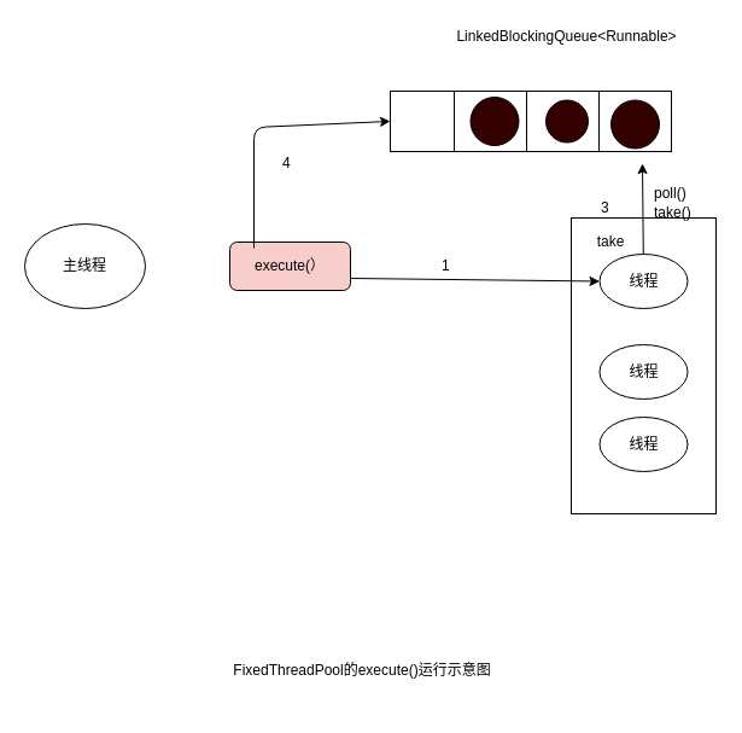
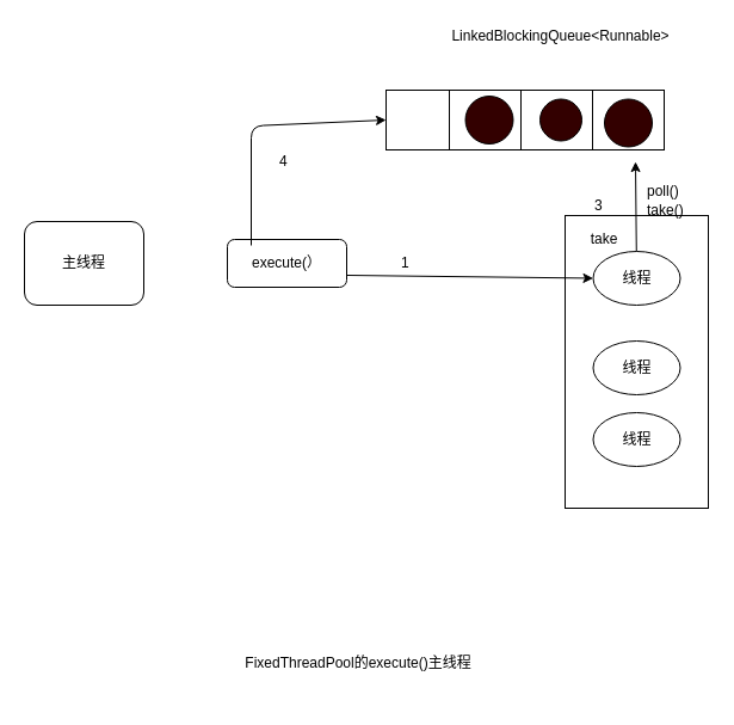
  <mxCell id="0" />
  <mxCell id="1" parent="0" />
- <mxCell id="2" value="主线程" style="ellipse;whiteSpace=wrap;html=1;" vertex="1" parent="1"><mxGeometry x="20" y="185" width="100" height="70" as="geometry" /></mxCell>
- <mxCell id="3" value="execute(）" style="rounded=1;whiteSpace=wrap;html=1;fillColor=#f8cecc;" vertex="1" parent="1"><mxGeometry x="190" y="200" width="100" height="40" as="geometry" /></mxCell>
+ <mxCell id="2" value="主线程" style="whiteSpace=wrap;html=1;rounded=1;" vertex="1" parent="1"><mxGeometry x="20" y="185" width="100" height="70" as="geometry" /></mxCell>
+ <mxCell id="3" value="execute(）" style="rounded=1;whiteSpace=wrap;html=1;" vertex="1" parent="1"><mxGeometry x="190" y="200" width="100" height="40" as="geometry" /></mxCell>
  <mxCell id="4" value="" style="rounded=0;whiteSpace=wrap;html=1;" vertex="1" parent="1"><mxGeometry x="473" y="180" width="120" height="245" as="geometry" /></mxCell>
  <mxCell id="5" value="" style="rounded=0;whiteSpace=wrap;html=1;" vertex="1" parent="1"><mxGeometry x="323" y="75" width="60" height="50" as="geometry" /></mxCell>
  <mxCell id="6" value="" style="rounded=0;whiteSpace=wrap;html=1;" vertex="1" parent="1"><mxGeometry x="376" y="75" width="60" height="50" as="geometry" /></mxCell>
  <mxCell id="7" value="" style="rounded=0;whiteSpace=wrap;html=1;" vertex="1" parent="1"><mxGeometry x="436" y="75" width="60" height="50" as="geometry" /></mxCell>
  <mxCell id="8" value="" style="rounded=0;whiteSpace=wrap;html=1;" vertex="1" parent="1"><mxGeometry x="496" y="75" width="60" height="50" as="geometry" /></mxCell>
  <mxCell id="9" value="LinkedBlockingQueue&amp;lt;Runnable&amp;gt;" style="text;html=1;strokeColor=none;fillColor=none;align=center;verticalAlign=middle;whiteSpace=wrap;rounded=0;" vertex="1" parent="1"><mxGeometry x="356" y="20" width="227" height="20" as="geometry" /></mxCell>
  <mxCell id="10" value="" style="ellipse;whiteSpace=wrap;html=1;aspect=fixed;fillColor=#330000;" vertex="1" parent="1"><mxGeometry x="389.5" y="80" width="40" height="40" as="geometry" /></mxCell>
  <mxCell id="11" value="" style="ellipse;whiteSpace=wrap;html=1;aspect=fixed;fillColor=#330000;" vertex="1" parent="1"><mxGeometry x="452" y="82.5" width="35" height="35" as="geometry" /></mxCell>
  <mxCell id="12" value="" style="ellipse;whiteSpace=wrap;html=1;aspect=fixed;fillColor=#330000;" vertex="1" parent="1"><mxGeometry x="506" y="82.5" width="40" height="40" as="geometry" /></mxCell>
  <mxCell id="13" value="线程" style="ellipse;whiteSpace=wrap;html=1;" vertex="1" parent="1"><mxGeometry x="496.5" y="210" width="73" height="45" as="geometry" /></mxCell>
  <mxCell id="14" value="线程" style="ellipse;whiteSpace=wrap;html=1;" vertex="1" parent="1"><mxGeometry x="496.5" y="285" width="73" height="45" as="geometry" /></mxCell>
  <mxCell id="15" value="线程" style="ellipse;whiteSpace=wrap;html=1;" vertex="1" parent="1"><mxGeometry x="496.5" y="345" width="73" height="45" as="geometry" /></mxCell>
  <mxCell id="16" value="" style="endArrow=classic;html=1;entryX=0;entryY=0.5;entryDx=0;entryDy=0;exitX=1;exitY=0.75;exitDx=0;exitDy=0;" edge="1" parent="1" source="3" target="13"><mxGeometry width="50" height="50" relative="1" as="geometry"><mxPoint x="290" y="245" as="sourcePoint" /><mxPoint x="340" y="195" as="targetPoint" /></mxGeometry></mxCell>
  <mxCell id="17" value="" style="endArrow=classic;html=1;" edge="1" parent="1" source="13"><mxGeometry width="50" height="50" relative="1" as="geometry"><mxPoint x="500" y="205" as="sourcePoint" /><mxPoint x="532" y="135" as="targetPoint" /></mxGeometry></mxCell>
  <mxCell id="18" value="" style="endArrow=classic;html=1;entryX=0;entryY=0.5;entryDx=0;entryDy=0;" edge="1" parent="1" target="5"><mxGeometry width="50" height="50" relative="1" as="geometry"><mxPoint x="210" y="205" as="sourcePoint" /><mxPoint x="290" y="95" as="targetPoint" /><Array as="points"><mxPoint x="210" y="105" /></Array></mxGeometry></mxCell>
- <mxCell id="19" value="1" style="text;html=1;resizable=0;points=[];autosize=1;align=left;verticalAlign=top;spacingTop=-4;" vertex="1" parent="1"><mxGeometry x="364" y="210" width="20" height="20" as="geometry" /></mxCell>
+ <mxCell id="19" value="1" style="text;html=1;resizable=0;points=[];autosize=1;align=left;verticalAlign=top;spacingTop=-4;" vertex="1" parent="1"><mxGeometry x="334" y="210" width="20" height="20" as="geometry" /></mxCell>
  <mxCell id="20" value="4" style="text;html=1;resizable=0;points=[];autosize=1;align=left;verticalAlign=top;spacingTop=-4;" vertex="1" parent="1"><mxGeometry x="232" y="125" width="20" height="20" as="geometry" /></mxCell>
  <mxCell id="21" value="3" style="text;html=1;resizable=0;points=[];autosize=1;align=left;verticalAlign=top;spacingTop=-4;" vertex="1" parent="1"><mxGeometry x="496" y="162" width="20" height="20" as="geometry" /></mxCell>
  <mxCell id="22" value="take()" style="text;html=1;resizable=0;points=[];autosize=1;align=left;verticalAlign=top;spacingTop=-4;" vertex="1" parent="1"><mxGeometry x="540" y="166" width="50" height="20" as="geometry" /></mxCell>
  <mxCell id="23" value="poll()" style="text;html=1;resizable=0;points=[];autosize=1;align=left;verticalAlign=top;spacingTop=-4;" vertex="1" parent="1"><mxGeometry x="540" y="150" width="40" height="20" as="geometry" /></mxCell>
  <mxCell id="24" value="take" style="text;html=1;strokeColor=none;fillColor=none;align=center;verticalAlign=middle;whiteSpace=wrap;rounded=0;" vertex="1" parent="1"><mxGeometry x="486" y="190" width="40" height="20" as="geometry" /></mxCell>
- <mxCell id="25" value="FixedThreadPool的execute()运行示意图" style="text;html=1;strokeColor=none;fillColor=none;align=center;verticalAlign=middle;whiteSpace=wrap;rounded=0;" vertex="1" parent="1"><mxGeometry x="180" y="525" width="240" height="60" as="geometry" /></mxCell>
+ <mxCell id="25" value="FixedThreadPool的execute()主线程" style="text;html=1;strokeColor=none;fillColor=none;align=center;verticalAlign=middle;whiteSpace=wrap;rounded=0;" vertex="1" parent="1"><mxGeometry x="180" y="525" width="240" height="60" as="geometry" /></mxCell>
